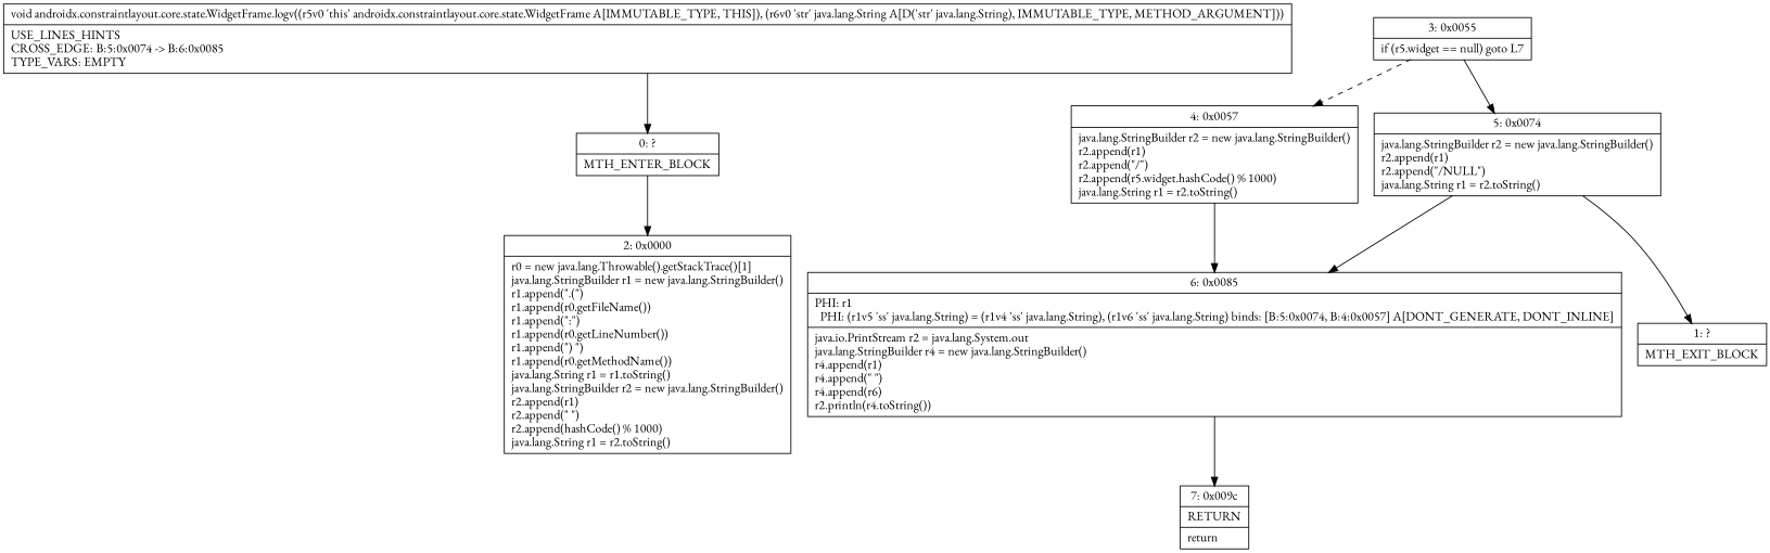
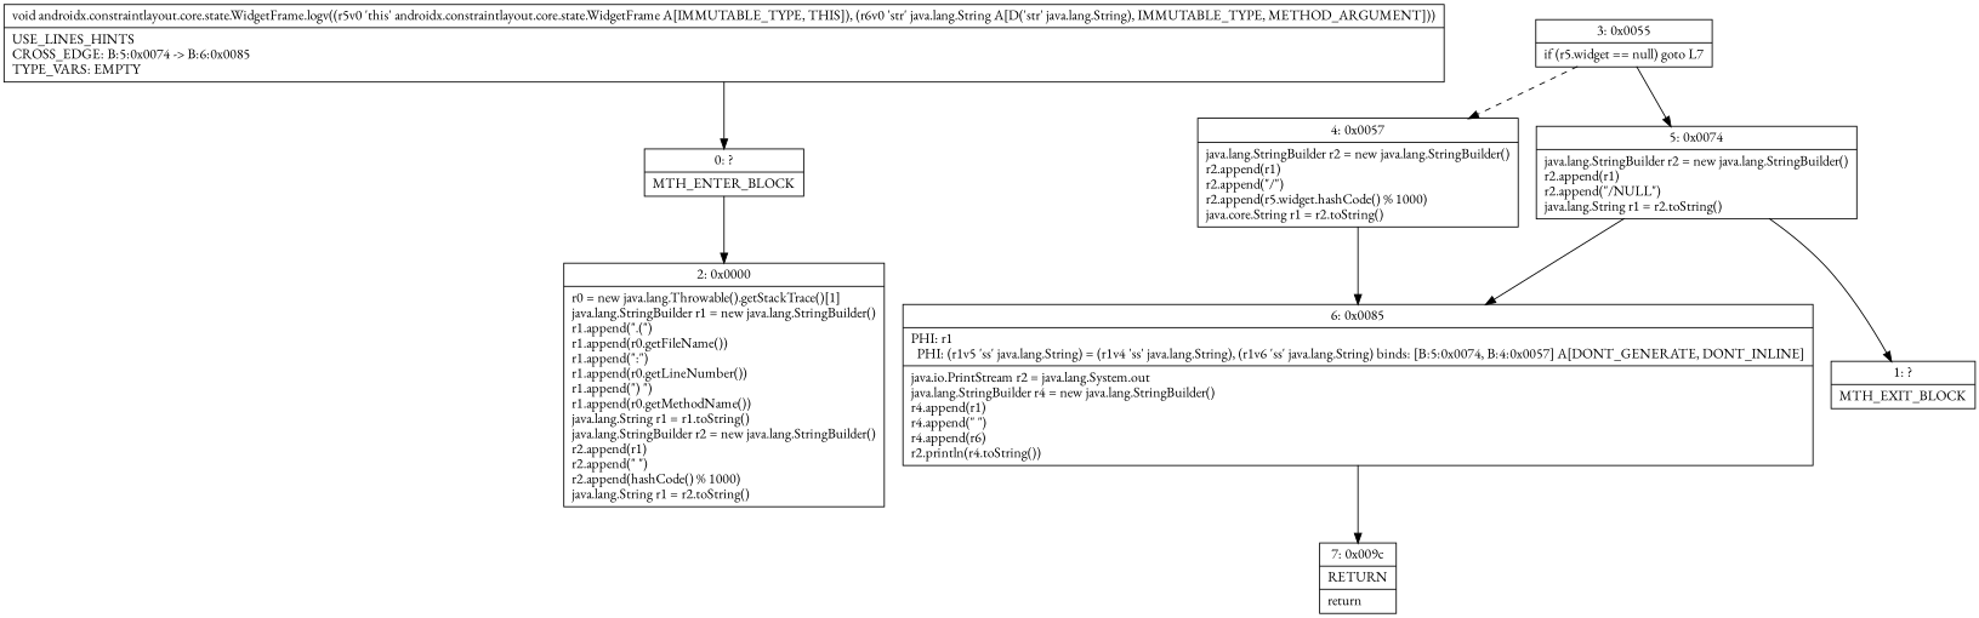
  digraph {
    fontname="EB Garamond"
    node [fontname="EB Garamond" shape=record]
    edge [fontname="EB Garamond"]
    n1 [label="{0\:\ ?|MTH_ENTER_BLOCK\l}"]
    n2 [label="{2\:\ 0x0000|r0 = new java.lang.Throwable().getStackTrace()[1]\ljava.lang.StringBuilder r1 = new java.lang.StringBuilder()\lr1.append(\".(\")\lr1.append(r0.getFileName())\lr1.append(\":\")\lr1.append(r0.getLineNumber())\lr1.append(\") \")\lr1.append(r0.getMethodName())\ljava.lang.String r1 = r1.toString()\ljava.lang.StringBuilder r2 = new java.lang.StringBuilder()\lr2.append(r1)\lr2.append(\" \")\lr2.append(hashCode() % 1000)\ljava.lang.String r1 = r2.toString()\l}"]
    n3 [label="{3\:\ 0x0055|if (r5.widget == null) goto L7\l}"]
-   n4 [label="{4\:\ 0x0057|java.lang.StringBuilder r2 = new java.lang.StringBuilder()\lr2.append(r1)\lr2.append(\"\/\")\lr2.append(r5.widget.hashCode() % 1000)\ljava.lang.String r1 = r2.toString()\l}"]
+   n4 [label="{4\:\ 0x0057|java.lang.StringBuilder r2 = new java.lang.StringBuilder()\lr2.append(r1)\lr2.append(\"\/\")\lr2.append(r5.widget.hashCode() % 1000)\ljava.core.String r1 = r2.toString()\l}"]
    n5 [label="{5\:\ 0x0074|java.lang.StringBuilder r2 = new java.lang.StringBuilder()\lr2.append(r1)\lr2.append(\"\/NULL\")\ljava.lang.String r1 = r2.toString()\l}"]
    n6 [label="{6\:\ 0x0085|PHI: r1 \l  PHI: (r1v5 'ss' java.lang.String) = (r1v4 'ss' java.lang.String), (r1v6 'ss' java.lang.String) binds: [B:5:0x0074, B:4:0x0057] A[DONT_GENERATE, DONT_INLINE]\l|java.io.PrintStream r2 = java.lang.System.out\ljava.lang.StringBuilder r4 = new java.lang.StringBuilder()\lr4.append(r1)\lr4.append(\" \")\lr4.append(r6)\lr2.println(r4.toString())\l}"]
    n7 [label="{1\:\ ?|MTH_EXIT_BLOCK\l}"]
    n8 [label="{7\:\ 0x009c|RETURN\l|return\l}"]
    n9 [label="{void androidx.constraintlayout.core.state.WidgetFrame.logv((r5v0 'this' androidx.constraintlayout.core.state.WidgetFrame A[IMMUTABLE_TYPE, THIS]), (r6v0 'str' java.lang.String A[D('str' java.lang.String), IMMUTABLE_TYPE, METHOD_ARGUMENT]))  | USE_LINES_HINTS\lCROSS_EDGE: B:5:0x0074 \-\> B:6:0x0085\lTYPE_VARS: EMPTY\l}"]
    n1 -> n2
    n3 -> n4 [style=dashed]
    n3 -> n5
    n4 -> n6
    n5 -> n6
    n5 -> n7
    n6 -> n8
    n9 -> n1
  }
